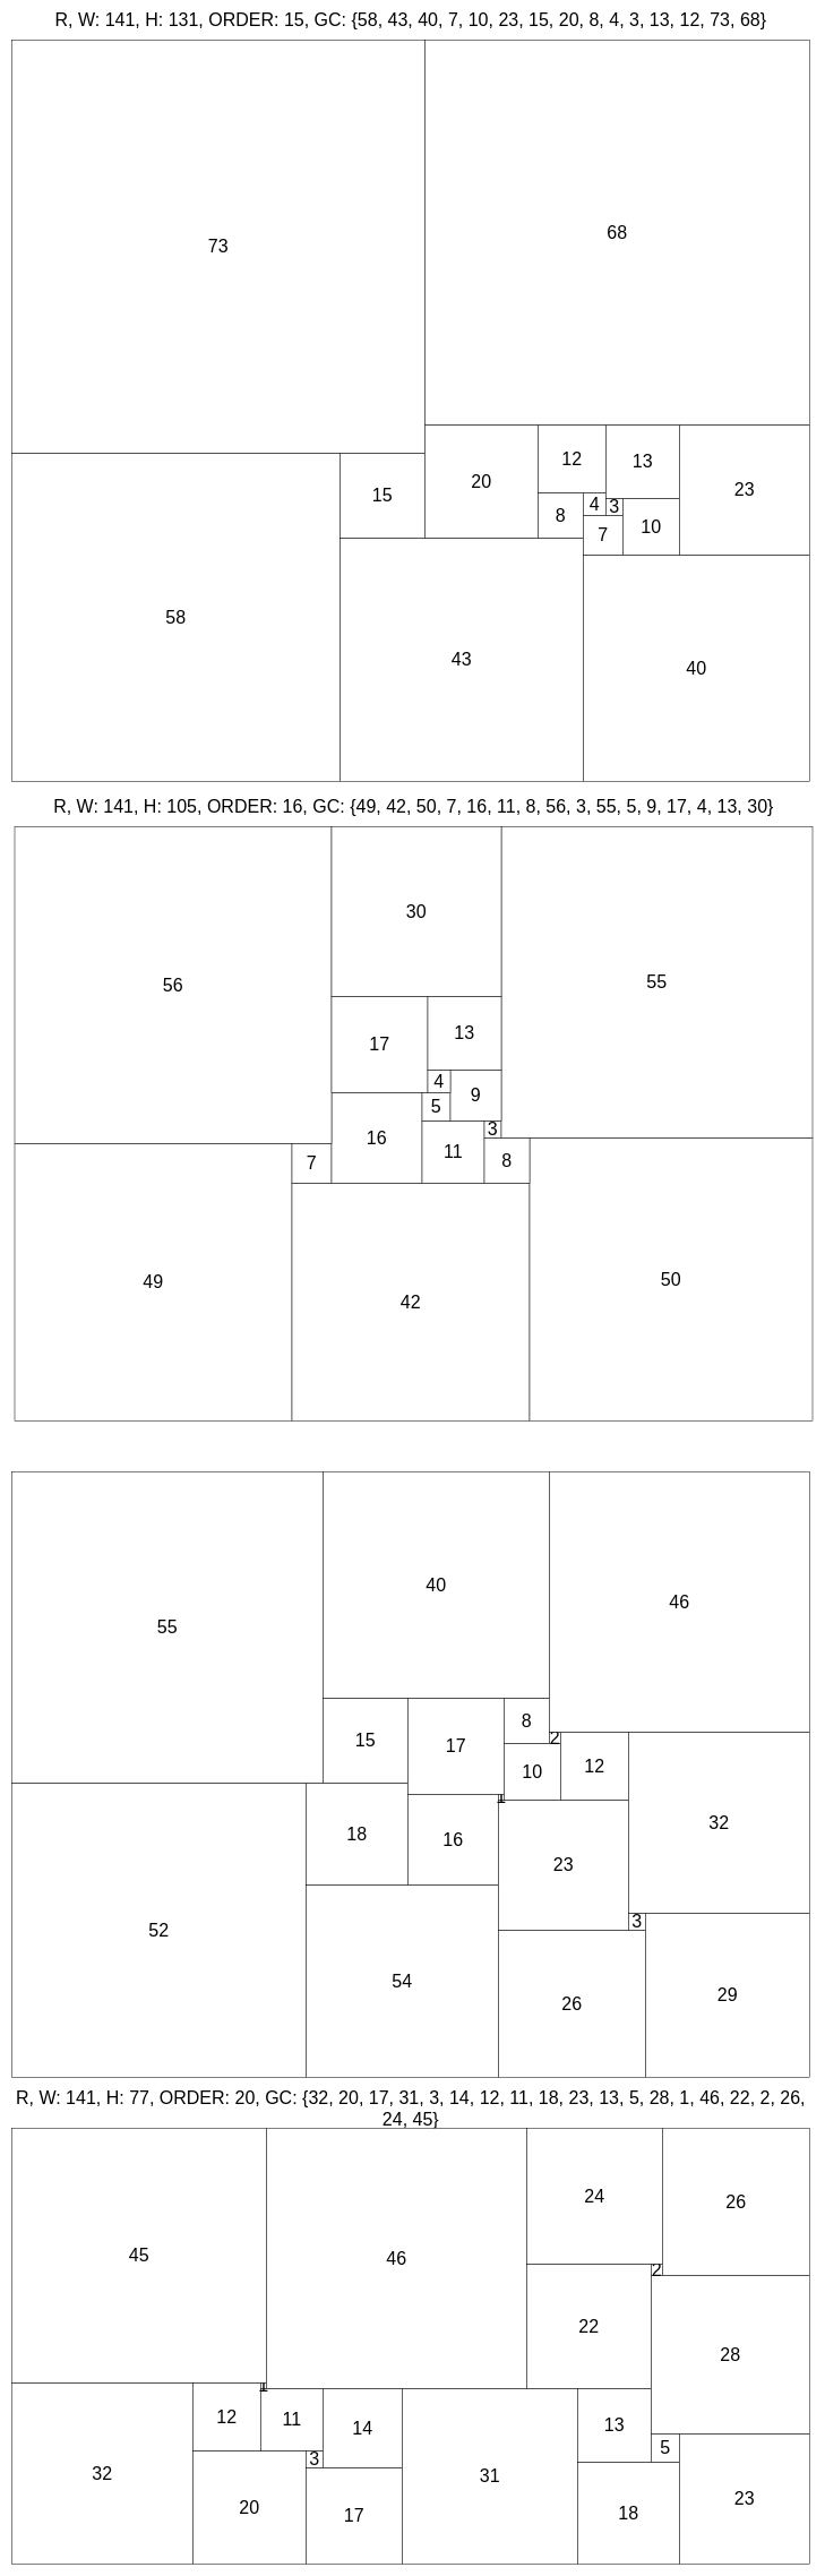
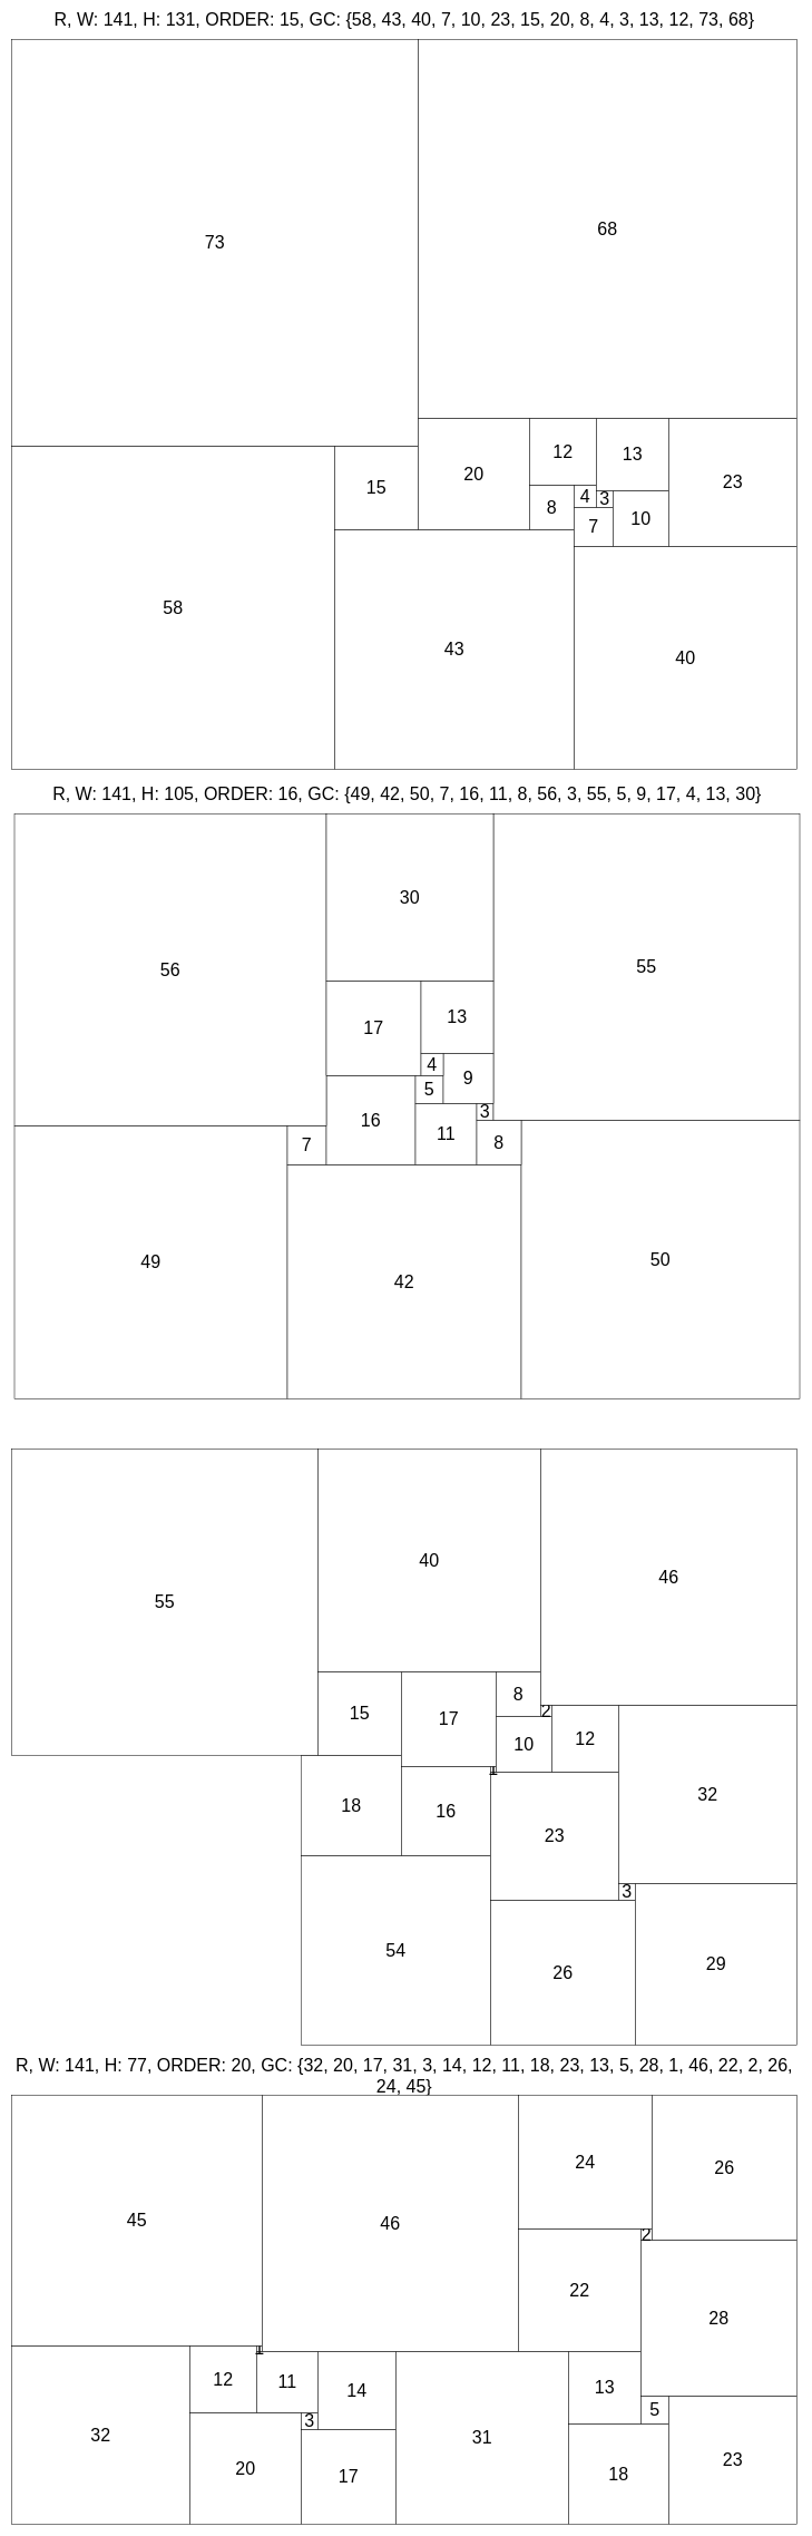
  <mxCell id="0" />
  <mxCell id="1" parent="0" />
  <mxCell id="2" value="R, W: 141, H: 131, ORDER: 15, GC: {58, 43, 40, 7, 10, 23, 15, 20, 8, 4, 3, 13, 12, 73, 68} " style="text;html=1;strokeColor=none;fillColor=none;align=center;verticalAlign=middle;whiteSpace=wrap;rounded=0;fontSize=32;" parent="1" vertex="1"><mxGeometry x="20" width="1410" height="30" as="geometry" y="20" /></mxCell>
  <mxCell id="3" value="R, W: 141, H: 105, ORDER: 16, GC: {49, 42, 50, 7, 16, 11, 8, 56, 3, 55, 5, 9, 17, 4, 13, 30} " style="text;html=1;strokeColor=none;fillColor=none;align=center;verticalAlign=middle;whiteSpace=wrap;rounded=0;fontSize=32;" parent="1" vertex="1"><mxGeometry x="25" y="1410" width="1410" height="30" as="geometry" /></mxCell>
  <mxCell id="4" value="R, W: 141, H: 77, ORDER: 20, GC: {32, 20, 17, 31, 3, 14, 12, 11, 18, 23, 13, 5, 28, 1, 46, 22, 2, 26, 24, 45} " style="text;html=1;strokeColor=none;fillColor=none;align=center;verticalAlign=middle;whiteSpace=wrap;rounded=0;fontSize=32;" parent="1" vertex="1"><mxGeometry x="20" y="3710" width="1410" height="30" as="geometry" /></mxCell>
  <mxCell id="5" value="" style="group;flipV=1;" vertex="1" connectable="0" parent="1"><mxGeometry x="20" y="70" width="1410" height="1310" as="geometry" /></mxCell>
  <mxCell id="6" value="58" style="rounded=0;whiteSpace=wrap;html=1;fontSize=32;" parent="5" vertex="1"><mxGeometry y="730" width="580" height="580" as="geometry" /></mxCell>
  <mxCell id="7" value="43" style="rounded=0;whiteSpace=wrap;html=1;fontSize=32;" parent="5" vertex="1"><mxGeometry x="580" y="880" width="430" height="430" as="geometry" /></mxCell>
  <mxCell id="8" value="40" style="rounded=0;whiteSpace=wrap;html=1;fontSize=32;" parent="5" vertex="1"><mxGeometry x="1010" y="910" width="400" height="400" as="geometry" /></mxCell>
  <mxCell id="9" value="7" style="rounded=0;whiteSpace=wrap;html=1;fontSize=32;" parent="5" vertex="1"><mxGeometry x="1010" y="840" width="70" height="70" as="geometry" /></mxCell>
  <mxCell id="10" value="10" style="rounded=0;whiteSpace=wrap;html=1;fontSize=32;" parent="5" vertex="1"><mxGeometry x="1080" y="810" width="100" height="100" as="geometry" /></mxCell>
  <mxCell id="11" value="23" style="rounded=0;whiteSpace=wrap;html=1;fontSize=32;" parent="5" vertex="1"><mxGeometry x="1180" y="680" width="230" height="230" as="geometry" /></mxCell>
  <mxCell id="12" value="15" style="rounded=0;whiteSpace=wrap;html=1;fontSize=32;" parent="5" vertex="1"><mxGeometry x="580" y="730" width="150" height="150" as="geometry" /></mxCell>
  <mxCell id="13" value="20" style="rounded=0;whiteSpace=wrap;html=1;fontSize=32;" parent="5" vertex="1"><mxGeometry x="730" y="680" width="200" height="200" as="geometry" /></mxCell>
  <mxCell id="14" value="8" style="rounded=0;whiteSpace=wrap;html=1;fontSize=32;" parent="5" vertex="1"><mxGeometry x="930" y="800" width="80" height="80" as="geometry" /></mxCell>
  <mxCell id="15" value="4" style="rounded=0;whiteSpace=wrap;html=1;fontSize=32;" parent="5" vertex="1"><mxGeometry x="1010" y="800" width="40" height="40" as="geometry" /></mxCell>
  <mxCell id="16" value="3" style="rounded=0;whiteSpace=wrap;html=1;fontSize=32;" parent="5" vertex="1"><mxGeometry x="1050" y="810" width="30" height="30" as="geometry" /></mxCell>
  <mxCell id="17" value="13" style="rounded=0;whiteSpace=wrap;html=1;fontSize=32;" parent="5" vertex="1"><mxGeometry x="1050" y="680" width="130" height="130" as="geometry" /></mxCell>
  <mxCell id="18" value="12" style="rounded=0;whiteSpace=wrap;html=1;fontSize=32;" parent="5" vertex="1"><mxGeometry x="930" y="680" width="120" height="120" as="geometry" /></mxCell>
  <mxCell id="19" value="73" style="rounded=0;whiteSpace=wrap;html=1;fontSize=32;" parent="5" vertex="1"><mxGeometry width="730" height="730" as="geometry" /></mxCell>
  <mxCell id="20" value="68" style="rounded=0;whiteSpace=wrap;html=1;fontSize=32;" parent="5" vertex="1"><mxGeometry x="730" width="680" height="680" as="geometry" /></mxCell>
  <mxCell id="21" value="" style="group;flipV=1;" vertex="1" connectable="0" parent="1"><mxGeometry x="25" y="1460" width="1410" height="1050" as="geometry" /></mxCell>
  <mxCell id="22" value="49" style="rounded=0;whiteSpace=wrap;html=1;fontSize=32;" parent="21" vertex="1"><mxGeometry y="560" width="490" height="490" as="geometry" /></mxCell>
  <mxCell id="23" value="42" style="rounded=0;whiteSpace=wrap;html=1;fontSize=32;" parent="21" vertex="1"><mxGeometry x="490" y="630" width="420" height="420" as="geometry" /></mxCell>
  <mxCell id="24" value="50" style="rounded=0;whiteSpace=wrap;html=1;fontSize=32;" parent="21" vertex="1"><mxGeometry x="910" y="550" width="500" height="500" as="geometry" /></mxCell>
  <mxCell id="25" value="7" style="rounded=0;whiteSpace=wrap;html=1;fontSize=32;" parent="21" vertex="1"><mxGeometry x="490" y="560" width="70" height="70" as="geometry" /></mxCell>
  <mxCell id="26" value="16" style="rounded=0;whiteSpace=wrap;html=1;fontSize=32;" parent="21" vertex="1"><mxGeometry x="560" y="470" width="160" height="160" as="geometry" /></mxCell>
  <mxCell id="27" value="11" style="rounded=0;whiteSpace=wrap;html=1;fontSize=32;" parent="21" vertex="1"><mxGeometry x="720" y="520" width="110" height="110" as="geometry" /></mxCell>
  <mxCell id="28" value="8" style="rounded=0;whiteSpace=wrap;html=1;fontSize=32;" parent="21" vertex="1"><mxGeometry x="830" y="550" width="80" height="80" as="geometry" /></mxCell>
  <mxCell id="29" value="56" style="rounded=0;whiteSpace=wrap;html=1;fontSize=32;" parent="21" vertex="1"><mxGeometry width="560" height="560" as="geometry" /></mxCell>
  <mxCell id="30" value="3" style="rounded=0;whiteSpace=wrap;html=1;fontSize=32;" parent="21" vertex="1"><mxGeometry x="830" y="520" width="30" height="30" as="geometry" /></mxCell>
  <mxCell id="31" value="55" style="rounded=0;whiteSpace=wrap;html=1;fontSize=32;" parent="21" vertex="1"><mxGeometry x="860" width="550" height="550" as="geometry" /></mxCell>
  <mxCell id="32" value="5" style="rounded=0;whiteSpace=wrap;html=1;fontSize=32;" parent="21" vertex="1"><mxGeometry x="720" y="470" width="50" height="50" as="geometry" /></mxCell>
  <mxCell id="33" value="9" style="rounded=0;whiteSpace=wrap;html=1;fontSize=32;" parent="21" vertex="1"><mxGeometry x="770" y="430" width="90" height="90" as="geometry" /></mxCell>
  <mxCell id="34" value="17" style="rounded=0;whiteSpace=wrap;html=1;fontSize=32;" parent="21" vertex="1"><mxGeometry x="560" y="300" width="170" height="170" as="geometry" /></mxCell>
  <mxCell id="35" value="4" style="rounded=0;whiteSpace=wrap;html=1;fontSize=32;" parent="21" vertex="1"><mxGeometry x="730" y="430" width="40" height="40" as="geometry" /></mxCell>
  <mxCell id="36" value="13" style="rounded=0;whiteSpace=wrap;html=1;fontSize=32;" parent="21" vertex="1"><mxGeometry x="730" y="300" width="130" height="130" as="geometry" /></mxCell>
  <mxCell id="37" value="30" style="rounded=0;whiteSpace=wrap;html=1;fontSize=32;" parent="21" vertex="1"><mxGeometry x="560" width="300" height="300" as="geometry" /></mxCell>
  <mxCell id="38" value="" style="group;flipV=1;" vertex="1" connectable="0" parent="1"><mxGeometry x="20" y="2600" width="1410" height="1070" as="geometry" /></mxCell>
- <mxCell id="39" value="52" style="rounded=0;whiteSpace=wrap;html=1;fontSize=32;" parent="38" vertex="1"><mxGeometry y="550" width="520" height="520" as="geometry" /></mxCell>
  <mxCell id="40" value="54" style="rounded=0;whiteSpace=wrap;html=1;fontSize=32;" parent="38" vertex="1"><mxGeometry x="520" y="730" width="340" height="340" as="geometry" /></mxCell>
  <mxCell id="41" value="26" style="rounded=0;whiteSpace=wrap;html=1;fontSize=32;" parent="38" vertex="1"><mxGeometry x="860" y="810" width="260" height="260" as="geometry" /></mxCell>
  <mxCell id="42" value="29" style="rounded=0;whiteSpace=wrap;html=1;fontSize=32;" parent="38" vertex="1"><mxGeometry x="1120" y="780" width="290" height="290" as="geometry" /></mxCell>
  <mxCell id="43" value="23" style="rounded=0;whiteSpace=wrap;html=1;fontSize=32;" parent="38" vertex="1"><mxGeometry x="860" y="580" width="230" height="230" as="geometry" /></mxCell>
  <mxCell id="44" value="3" style="rounded=0;whiteSpace=wrap;html=1;fontSize=32;" parent="38" vertex="1"><mxGeometry x="1090" y="780" width="30" height="30" as="geometry" /></mxCell>
  <mxCell id="45" value="32" style="rounded=0;whiteSpace=wrap;html=1;fontSize=32;" parent="38" vertex="1"><mxGeometry x="1090" y="460" width="320" height="320" as="geometry" /></mxCell>
  <mxCell id="46" value="18" style="rounded=0;whiteSpace=wrap;html=1;fontSize=32;" parent="38" vertex="1"><mxGeometry x="520" y="550" width="180" height="180" as="geometry" /></mxCell>
  <mxCell id="47" value="16" style="rounded=0;whiteSpace=wrap;html=1;fontSize=32;" parent="38" vertex="1"><mxGeometry x="700" y="570" width="160" height="160" as="geometry" /></mxCell>
  <mxCell id="48" value="1" style="rounded=0;whiteSpace=wrap;html=1;fontSize=32;" parent="38" vertex="1"><mxGeometry x="860" y="570" width="10" height="10" as="geometry" /></mxCell>
  <mxCell id="49" value="10" style="rounded=0;whiteSpace=wrap;html=1;fontSize=32;" parent="38" vertex="1"><mxGeometry x="870" y="480" width="100" height="100" as="geometry" /></mxCell>
  <mxCell id="50" value="12" style="rounded=0;whiteSpace=wrap;html=1;fontSize=32;" parent="38" vertex="1"><mxGeometry x="970" y="460" width="120" height="120" as="geometry" /></mxCell>
  <mxCell id="51" value="17" style="rounded=0;whiteSpace=wrap;html=1;fontSize=32;" parent="38" vertex="1"><mxGeometry x="700" y="400" width="170" height="170" as="geometry" /></mxCell>
  <mxCell id="52" value="8" style="rounded=0;whiteSpace=wrap;html=1;fontSize=32;" parent="38" vertex="1"><mxGeometry x="870" y="400" width="80" height="80" as="geometry" /></mxCell>
  <mxCell id="53" value="2" style="rounded=0;whiteSpace=wrap;html=1;fontSize=32;" parent="38" vertex="1"><mxGeometry x="950" y="460" width="20" height="20" as="geometry" /></mxCell>
  <mxCell id="54" value="46" style="rounded=0;whiteSpace=wrap;html=1;fontSize=32;" parent="38" vertex="1"><mxGeometry x="950" width="460" height="460" as="geometry" /></mxCell>
  <mxCell id="55" value="55" style="rounded=0;whiteSpace=wrap;html=1;fontSize=32;" parent="38" vertex="1"><mxGeometry width="550" height="550" as="geometry" /></mxCell>
  <mxCell id="56" value="15" style="rounded=0;whiteSpace=wrap;html=1;fontSize=32;" parent="38" vertex="1"><mxGeometry x="550" y="400" width="150" height="150" as="geometry" /></mxCell>
  <mxCell id="57" value="40" style="rounded=0;whiteSpace=wrap;html=1;fontSize=32;" parent="38" vertex="1"><mxGeometry x="550" width="400" height="400" as="geometry" /></mxCell>
  <mxCell id="58" value="" style="group;flipV=1;" vertex="1" connectable="0" parent="1"><mxGeometry x="20" y="3760" width="1410" height="770" as="geometry" /></mxCell>
  <mxCell id="59" value="32" style="rounded=0;whiteSpace=wrap;html=1;fontSize=32;" parent="58" vertex="1"><mxGeometry y="450" width="320" height="320" as="geometry" /></mxCell>
  <mxCell id="60" value="20" style="rounded=0;whiteSpace=wrap;html=1;fontSize=32;" parent="58" vertex="1"><mxGeometry x="320" y="570" width="200" height="200" as="geometry" /></mxCell>
  <mxCell id="61" value="17" style="rounded=0;whiteSpace=wrap;html=1;fontSize=32;" parent="58" vertex="1"><mxGeometry x="520" y="600" width="170" height="170" as="geometry" /></mxCell>
  <mxCell id="62" value="31" style="rounded=0;whiteSpace=wrap;html=1;fontSize=32;" parent="58" vertex="1"><mxGeometry x="690" y="460" width="310" height="310" as="geometry" /></mxCell>
  <mxCell id="63" value="3" style="rounded=0;whiteSpace=wrap;html=1;fontSize=32;" parent="58" vertex="1"><mxGeometry x="520" y="570" width="30" height="30" as="geometry" /></mxCell>
  <mxCell id="64" value="14" style="rounded=0;whiteSpace=wrap;html=1;fontSize=32;" parent="58" vertex="1"><mxGeometry x="550" y="460" width="140" height="140" as="geometry" /></mxCell>
  <mxCell id="65" value="12" style="rounded=0;whiteSpace=wrap;html=1;fontSize=32;" parent="58" vertex="1"><mxGeometry x="320" y="450" width="120" height="120" as="geometry" /></mxCell>
  <mxCell id="66" value="11" style="rounded=0;whiteSpace=wrap;html=1;fontSize=32;" parent="58" vertex="1"><mxGeometry x="440" y="460" width="110" height="110" as="geometry" /></mxCell>
  <mxCell id="67" value="18" style="rounded=0;whiteSpace=wrap;html=1;fontSize=32;" parent="58" vertex="1"><mxGeometry x="1000" y="590" width="180" height="180" as="geometry" /></mxCell>
  <mxCell id="68" value="23" style="rounded=0;whiteSpace=wrap;html=1;fontSize=32;" parent="58" vertex="1"><mxGeometry x="1180" y="540" width="230" height="230" as="geometry" /></mxCell>
  <mxCell id="69" value="13" style="rounded=0;whiteSpace=wrap;html=1;fontSize=32;" parent="58" vertex="1"><mxGeometry x="1000" y="460" width="130" height="130" as="geometry" /></mxCell>
  <mxCell id="70" value="5" style="rounded=0;whiteSpace=wrap;html=1;fontSize=32;" parent="58" vertex="1"><mxGeometry x="1130" y="540" width="50" height="50" as="geometry" /></mxCell>
  <mxCell id="71" value="28" style="rounded=0;whiteSpace=wrap;html=1;fontSize=32;" parent="58" vertex="1"><mxGeometry x="1130" y="260" width="280" height="280" as="geometry" /></mxCell>
  <mxCell id="72" value="1" style="rounded=0;whiteSpace=wrap;html=1;fontSize=32;" parent="58" vertex="1"><mxGeometry x="440" y="450" width="10" height="10" as="geometry" /></mxCell>
  <mxCell id="73" value="46" style="rounded=0;whiteSpace=wrap;html=1;fontSize=32;" parent="58" vertex="1"><mxGeometry x="450" width="460" height="460" as="geometry" /></mxCell>
  <mxCell id="74" value="22" style="rounded=0;whiteSpace=wrap;html=1;fontSize=32;" parent="58" vertex="1"><mxGeometry x="910" y="240" width="220" height="220" as="geometry" /></mxCell>
  <mxCell id="75" value="2" style="rounded=0;whiteSpace=wrap;html=1;fontSize=32;" parent="58" vertex="1"><mxGeometry x="1130" y="240" width="20" height="20" as="geometry" /></mxCell>
  <mxCell id="76" value="26" style="rounded=0;whiteSpace=wrap;html=1;fontSize=32;" parent="58" vertex="1"><mxGeometry x="1150" width="260" height="260" as="geometry" /></mxCell>
  <mxCell id="77" value="24" style="rounded=0;whiteSpace=wrap;html=1;fontSize=32;" parent="58" vertex="1"><mxGeometry x="910" width="240" height="240" as="geometry" /></mxCell>
  <mxCell id="78" value="45" style="rounded=0;whiteSpace=wrap;html=1;fontSize=32;" parent="58" vertex="1"><mxGeometry width="450" height="450" as="geometry" /></mxCell>
